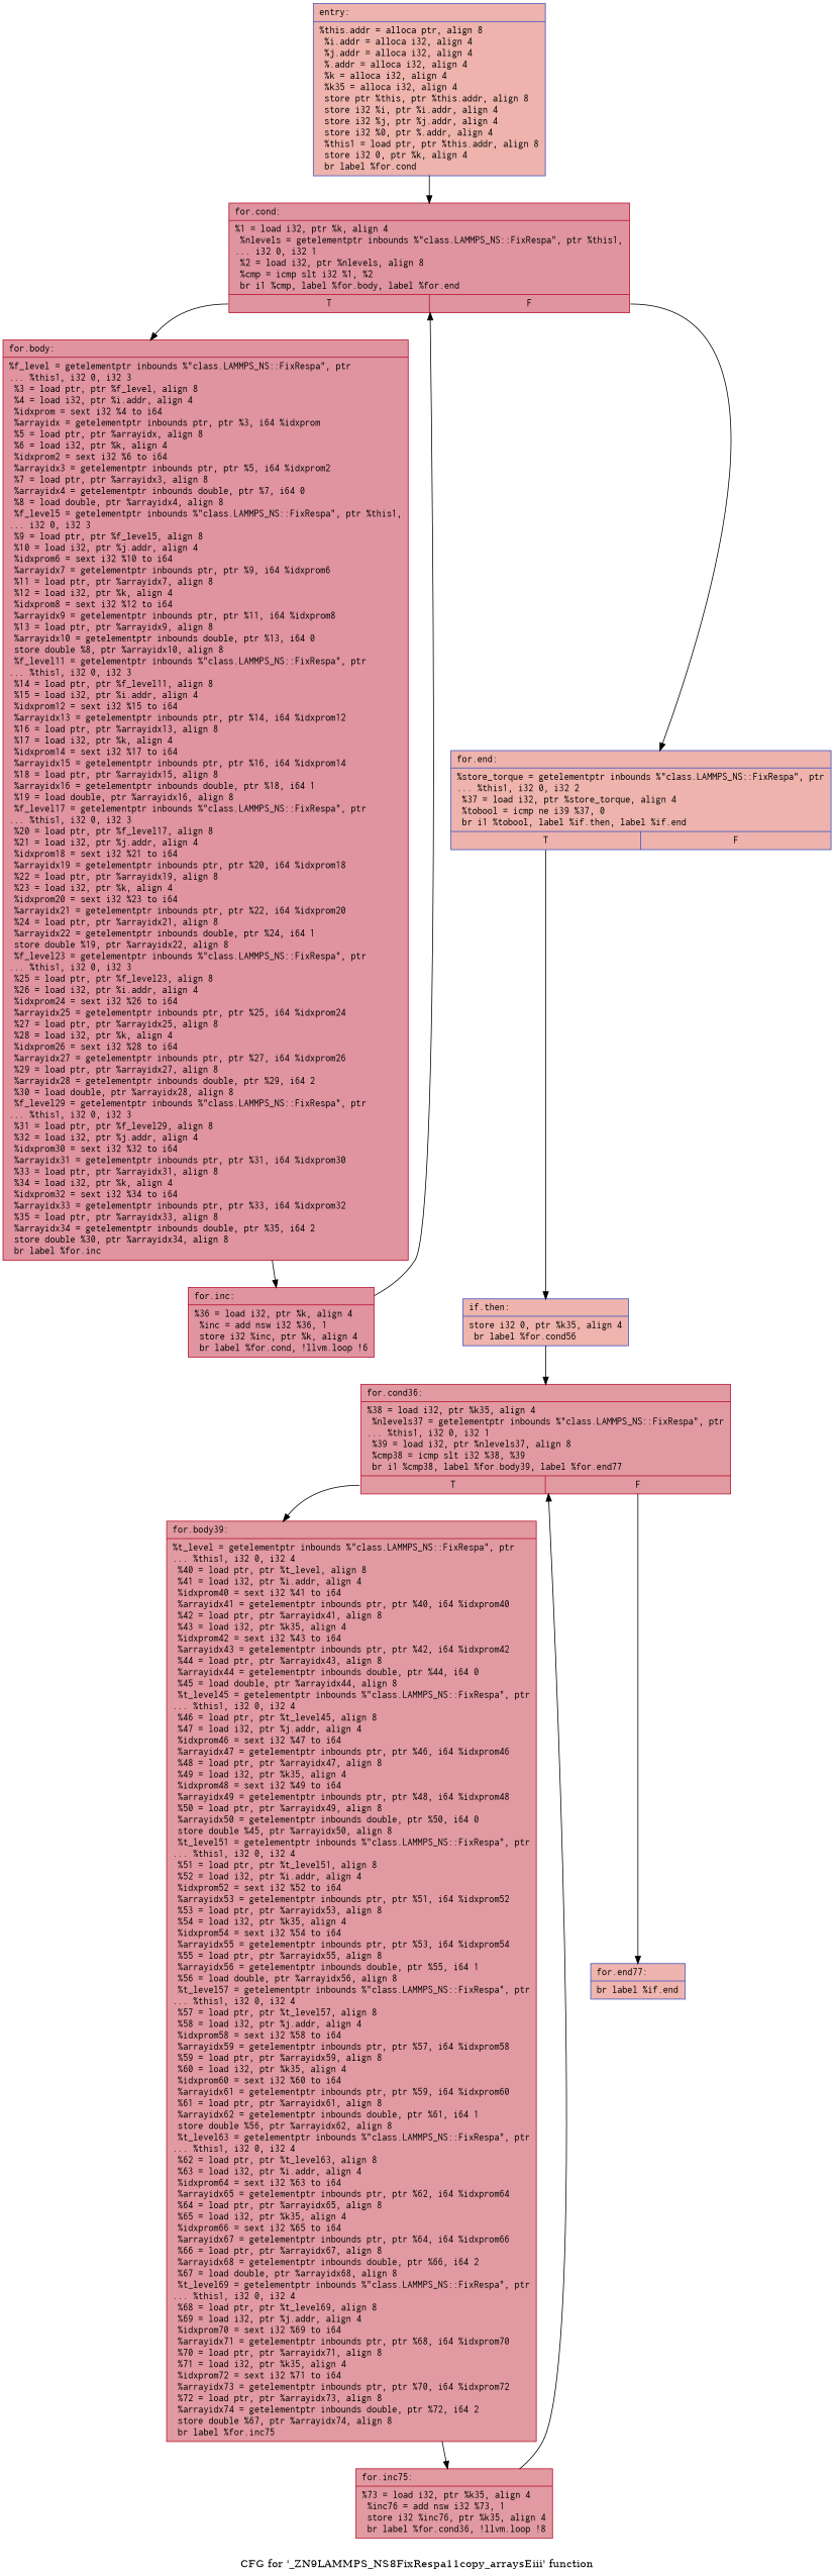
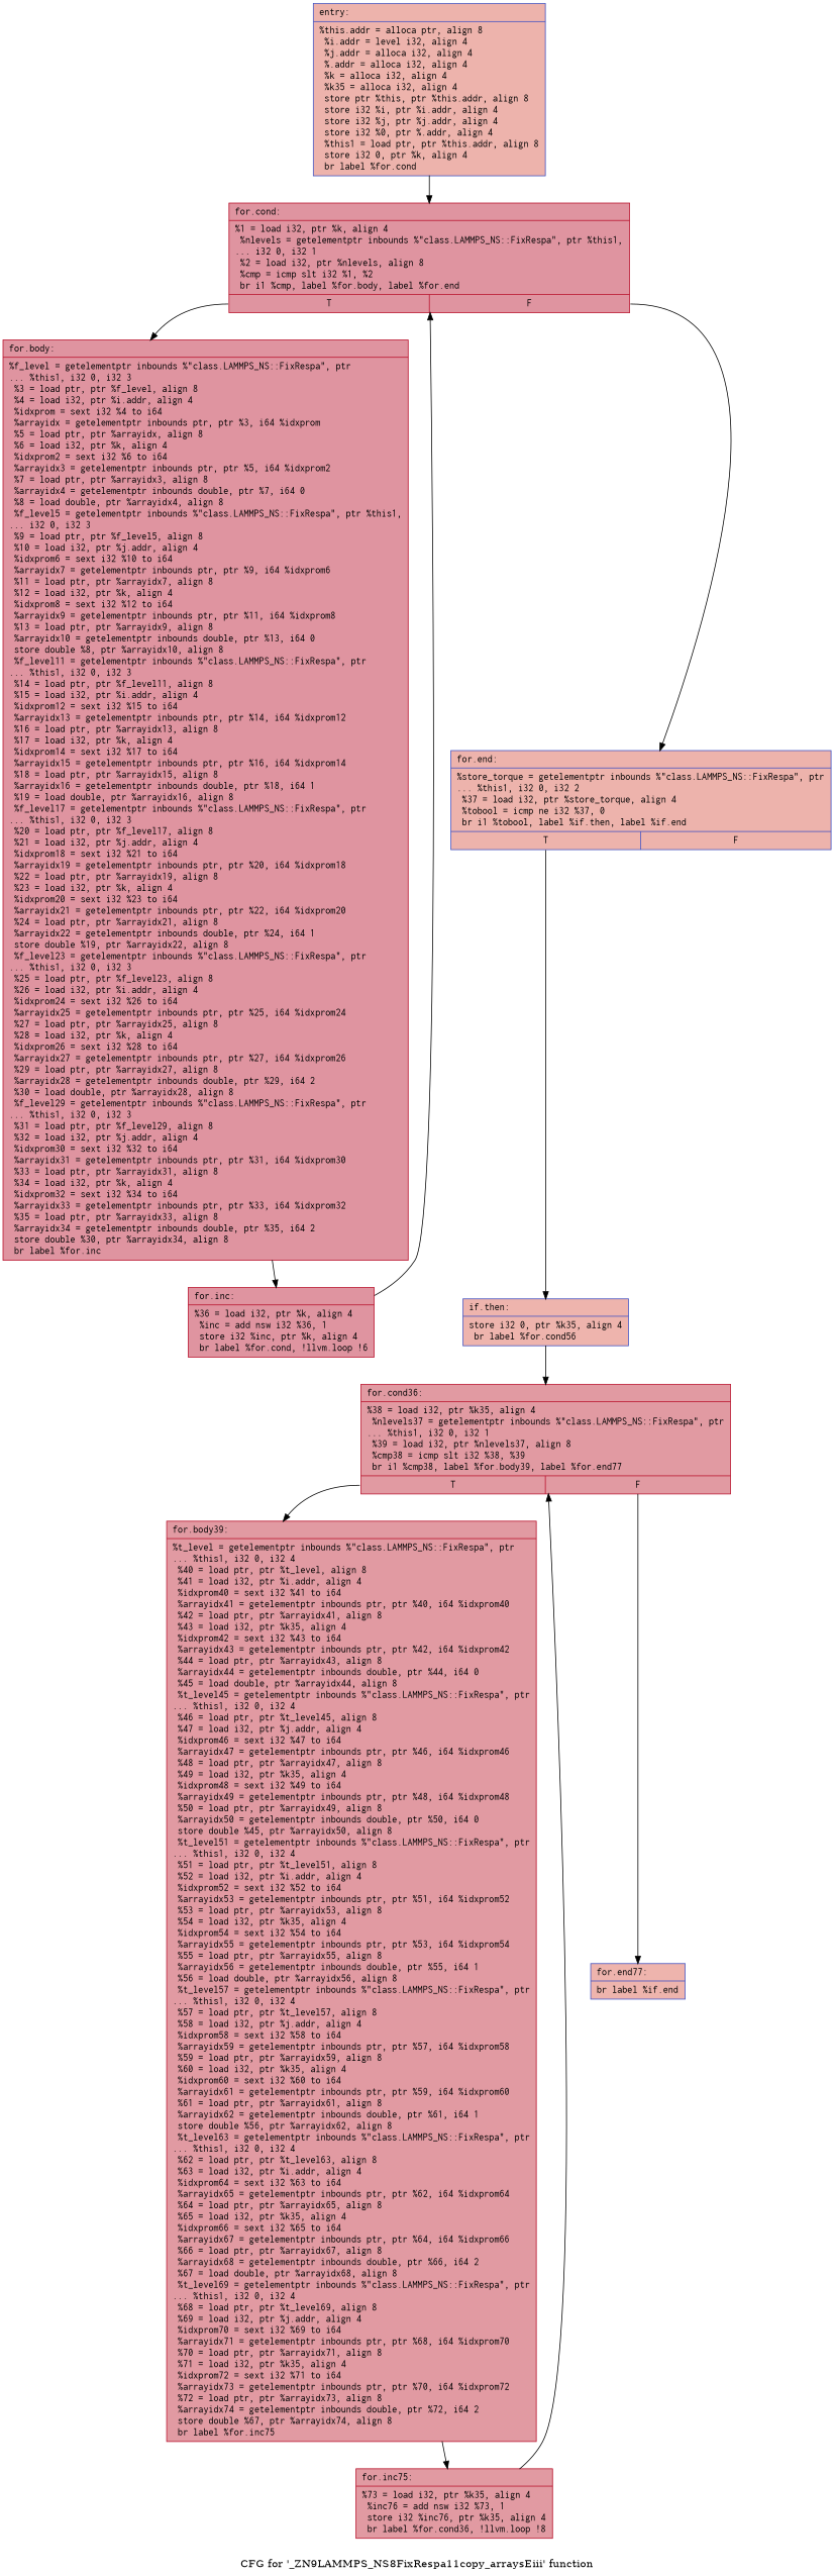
  digraph {
    label="CFG for '_ZN9LAMMPS_NS8FixRespa11copy_arraysEiii' function"
    node [color="#b70d28ff" fillcolor="#b70d2870" fontname=Courier shape=record style=filled]
-   n1 [color="#3d50c3ff" fillcolor="#d6524470" label="{entry:\l|  %this.addr = alloca ptr, align 8\l  %i.addr = alloca i32, align 4\l  %j.addr = alloca i32, align 4\l  %.addr = alloca i32, align 4\l  %k = alloca i32, align 4\l  %k35 = alloca i32, align 4\l  store ptr %this, ptr %this.addr, align 8\l  store i32 %i, ptr %i.addr, align 4\l  store i32 %j, ptr %j.addr, align 4\l  store i32 %0, ptr %.addr, align 4\l  %this1 = load ptr, ptr %this.addr, align 8\l  store i32 0, ptr %k, align 4\l  br label %for.cond\l}"]
+   n1 [color="#3d50c3ff" fillcolor="#d6524470" label="{entry:\l|  %this.addr = alloca ptr, align 8\l  %i.addr = level i32, align 4\l  %j.addr = alloca i32, align 4\l  %.addr = alloca i32, align 4\l  %k = alloca i32, align 4\l  %k35 = alloca i32, align 4\l  store ptr %this, ptr %this.addr, align 8\l  store i32 %i, ptr %i.addr, align 4\l  store i32 %j, ptr %j.addr, align 4\l  store i32 %0, ptr %.addr, align 4\l  %this1 = load ptr, ptr %this.addr, align 8\l  store i32 0, ptr %k, align 4\l  br label %for.cond\l}"]
    n2 [label="{for.cond:\l|  %1 = load i32, ptr %k, align 4\l  %nlevels = getelementptr inbounds %\"class.LAMMPS_NS::FixRespa\", ptr %this1,\l... i32 0, i32 1\l  %2 = load i32, ptr %nlevels, align 8\l  %cmp = icmp slt i32 %1, %2\l  br i1 %cmp, label %for.body, label %for.end\l|{<s0>T|<s1>F}}"]
    n3 [label="{for.body:\l|  %f_level = getelementptr inbounds %\"class.LAMMPS_NS::FixRespa\", ptr\l... %this1, i32 0, i32 3\l  %3 = load ptr, ptr %f_level, align 8\l  %4 = load i32, ptr %i.addr, align 4\l  %idxprom = sext i32 %4 to i64\l  %arrayidx = getelementptr inbounds ptr, ptr %3, i64 %idxprom\l  %5 = load ptr, ptr %arrayidx, align 8\l  %6 = load i32, ptr %k, align 4\l  %idxprom2 = sext i32 %6 to i64\l  %arrayidx3 = getelementptr inbounds ptr, ptr %5, i64 %idxprom2\l  %7 = load ptr, ptr %arrayidx3, align 8\l  %arrayidx4 = getelementptr inbounds double, ptr %7, i64 0\l  %8 = load double, ptr %arrayidx4, align 8\l  %f_level5 = getelementptr inbounds %\"class.LAMMPS_NS::FixRespa\", ptr %this1,\l... i32 0, i32 3\l  %9 = load ptr, ptr %f_level5, align 8\l  %10 = load i32, ptr %j.addr, align 4\l  %idxprom6 = sext i32 %10 to i64\l  %arrayidx7 = getelementptr inbounds ptr, ptr %9, i64 %idxprom6\l  %11 = load ptr, ptr %arrayidx7, align 8\l  %12 = load i32, ptr %k, align 4\l  %idxprom8 = sext i32 %12 to i64\l  %arrayidx9 = getelementptr inbounds ptr, ptr %11, i64 %idxprom8\l  %13 = load ptr, ptr %arrayidx9, align 8\l  %arrayidx10 = getelementptr inbounds double, ptr %13, i64 0\l  store double %8, ptr %arrayidx10, align 8\l  %f_level11 = getelementptr inbounds %\"class.LAMMPS_NS::FixRespa\", ptr\l... %this1, i32 0, i32 3\l  %14 = load ptr, ptr %f_level11, align 8\l  %15 = load i32, ptr %i.addr, align 4\l  %idxprom12 = sext i32 %15 to i64\l  %arrayidx13 = getelementptr inbounds ptr, ptr %14, i64 %idxprom12\l  %16 = load ptr, ptr %arrayidx13, align 8\l  %17 = load i32, ptr %k, align 4\l  %idxprom14 = sext i32 %17 to i64\l  %arrayidx15 = getelementptr inbounds ptr, ptr %16, i64 %idxprom14\l  %18 = load ptr, ptr %arrayidx15, align 8\l  %arrayidx16 = getelementptr inbounds double, ptr %18, i64 1\l  %19 = load double, ptr %arrayidx16, align 8\l  %f_level17 = getelementptr inbounds %\"class.LAMMPS_NS::FixRespa\", ptr\l... %this1, i32 0, i32 3\l  %20 = load ptr, ptr %f_level17, align 8\l  %21 = load i32, ptr %j.addr, align 4\l  %idxprom18 = sext i32 %21 to i64\l  %arrayidx19 = getelementptr inbounds ptr, ptr %20, i64 %idxprom18\l  %22 = load ptr, ptr %arrayidx19, align 8\l  %23 = load i32, ptr %k, align 4\l  %idxprom20 = sext i32 %23 to i64\l  %arrayidx21 = getelementptr inbounds ptr, ptr %22, i64 %idxprom20\l  %24 = load ptr, ptr %arrayidx21, align 8\l  %arrayidx22 = getelementptr inbounds double, ptr %24, i64 1\l  store double %19, ptr %arrayidx22, align 8\l  %f_level23 = getelementptr inbounds %\"class.LAMMPS_NS::FixRespa\", ptr\l... %this1, i32 0, i32 3\l  %25 = load ptr, ptr %f_level23, align 8\l  %26 = load i32, ptr %i.addr, align 4\l  %idxprom24 = sext i32 %26 to i64\l  %arrayidx25 = getelementptr inbounds ptr, ptr %25, i64 %idxprom24\l  %27 = load ptr, ptr %arrayidx25, align 8\l  %28 = load i32, ptr %k, align 4\l  %idxprom26 = sext i32 %28 to i64\l  %arrayidx27 = getelementptr inbounds ptr, ptr %27, i64 %idxprom26\l  %29 = load ptr, ptr %arrayidx27, align 8\l  %arrayidx28 = getelementptr inbounds double, ptr %29, i64 2\l  %30 = load double, ptr %arrayidx28, align 8\l  %f_level29 = getelementptr inbounds %\"class.LAMMPS_NS::FixRespa\", ptr\l... %this1, i32 0, i32 3\l  %31 = load ptr, ptr %f_level29, align 8\l  %32 = load i32, ptr %j.addr, align 4\l  %idxprom30 = sext i32 %32 to i64\l  %arrayidx31 = getelementptr inbounds ptr, ptr %31, i64 %idxprom30\l  %33 = load ptr, ptr %arrayidx31, align 8\l  %34 = load i32, ptr %k, align 4\l  %idxprom32 = sext i32 %34 to i64\l  %arrayidx33 = getelementptr inbounds ptr, ptr %33, i64 %idxprom32\l  %35 = load ptr, ptr %arrayidx33, align 8\l  %arrayidx34 = getelementptr inbounds double, ptr %35, i64 2\l  store double %30, ptr %arrayidx34, align 8\l  br label %for.inc\l}"]
-   n4 [color="#3d50c3ff" fillcolor="#d6524470" label="{for.end:\l|  %store_torque = getelementptr inbounds %\"class.LAMMPS_NS::FixRespa\", ptr\l... %this1, i32 0, i32 2\l  %37 = load i32, ptr %store_torque, align 4\l  %tobool = icmp ne i39 %37, 0\l  br i1 %tobool, label %if.then, label %if.end\l|{<s0>T|<s1>F}}"]
+   n4 [color="#3d50c3ff" fillcolor="#d6524470" label="{for.end:\l|  %store_torque = getelementptr inbounds %\"class.LAMMPS_NS::FixRespa\", ptr\l... %this1, i32 0, i32 2\l  %37 = load i32, ptr %store_torque, align 4\l  %tobool = icmp ne i32 %37, 0\l  br i1 %tobool, label %if.then, label %if.end\l|{<s0>T|<s1>F}}"]
    n5 [label="{for.inc:\l|  %36 = load i32, ptr %k, align 4\l  %inc = add nsw i32 %36, 1\l  store i32 %inc, ptr %k, align 4\l  br label %for.cond, !llvm.loop !6\l}"]
    n6 [color="#3d50c3ff" fillcolor="#d8564670" label="{if.then:\l|  store i32 0, ptr %k35, align 4\l  br label %for.cond56\l}"]
    n7 [fillcolor="#bb1b2c70" label="{for.cond36:\l|  %38 = load i32, ptr %k35, align 4\l  %nlevels37 = getelementptr inbounds %\"class.LAMMPS_NS::FixRespa\", ptr\l... %this1, i32 0, i32 1\l  %39 = load i32, ptr %nlevels37, align 8\l  %cmp38 = icmp slt i32 %38, %39\l  br i1 %cmp38, label %for.body39, label %for.end77\l|{<s0>T|<s1>F}}"]
    n8 [fillcolor="#bb1b2c70" label="{for.body39:\l|  %t_level = getelementptr inbounds %\"class.LAMMPS_NS::FixRespa\", ptr\l... %this1, i32 0, i32 4\l  %40 = load ptr, ptr %t_level, align 8\l  %41 = load i32, ptr %i.addr, align 4\l  %idxprom40 = sext i32 %41 to i64\l  %arrayidx41 = getelementptr inbounds ptr, ptr %40, i64 %idxprom40\l  %42 = load ptr, ptr %arrayidx41, align 8\l  %43 = load i32, ptr %k35, align 4\l  %idxprom42 = sext i32 %43 to i64\l  %arrayidx43 = getelementptr inbounds ptr, ptr %42, i64 %idxprom42\l  %44 = load ptr, ptr %arrayidx43, align 8\l  %arrayidx44 = getelementptr inbounds double, ptr %44, i64 0\l  %45 = load double, ptr %arrayidx44, align 8\l  %t_level45 = getelementptr inbounds %\"class.LAMMPS_NS::FixRespa\", ptr\l... %this1, i32 0, i32 4\l  %46 = load ptr, ptr %t_level45, align 8\l  %47 = load i32, ptr %j.addr, align 4\l  %idxprom46 = sext i32 %47 to i64\l  %arrayidx47 = getelementptr inbounds ptr, ptr %46, i64 %idxprom46\l  %48 = load ptr, ptr %arrayidx47, align 8\l  %49 = load i32, ptr %k35, align 4\l  %idxprom48 = sext i32 %49 to i64\l  %arrayidx49 = getelementptr inbounds ptr, ptr %48, i64 %idxprom48\l  %50 = load ptr, ptr %arrayidx49, align 8\l  %arrayidx50 = getelementptr inbounds double, ptr %50, i64 0\l  store double %45, ptr %arrayidx50, align 8\l  %t_level51 = getelementptr inbounds %\"class.LAMMPS_NS::FixRespa\", ptr\l... %this1, i32 0, i32 4\l  %51 = load ptr, ptr %t_level51, align 8\l  %52 = load i32, ptr %i.addr, align 4\l  %idxprom52 = sext i32 %52 to i64\l  %arrayidx53 = getelementptr inbounds ptr, ptr %51, i64 %idxprom52\l  %53 = load ptr, ptr %arrayidx53, align 8\l  %54 = load i32, ptr %k35, align 4\l  %idxprom54 = sext i32 %54 to i64\l  %arrayidx55 = getelementptr inbounds ptr, ptr %53, i64 %idxprom54\l  %55 = load ptr, ptr %arrayidx55, align 8\l  %arrayidx56 = getelementptr inbounds double, ptr %55, i64 1\l  %56 = load double, ptr %arrayidx56, align 8\l  %t_level57 = getelementptr inbounds %\"class.LAMMPS_NS::FixRespa\", ptr\l... %this1, i32 0, i32 4\l  %57 = load ptr, ptr %t_level57, align 8\l  %58 = load i32, ptr %j.addr, align 4\l  %idxprom58 = sext i32 %58 to i64\l  %arrayidx59 = getelementptr inbounds ptr, ptr %57, i64 %idxprom58\l  %59 = load ptr, ptr %arrayidx59, align 8\l  %60 = load i32, ptr %k35, align 4\l  %idxprom60 = sext i32 %60 to i64\l  %arrayidx61 = getelementptr inbounds ptr, ptr %59, i64 %idxprom60\l  %61 = load ptr, ptr %arrayidx61, align 8\l  %arrayidx62 = getelementptr inbounds double, ptr %61, i64 1\l  store double %56, ptr %arrayidx62, align 8\l  %t_level63 = getelementptr inbounds %\"class.LAMMPS_NS::FixRespa\", ptr\l... %this1, i32 0, i32 4\l  %62 = load ptr, ptr %t_level63, align 8\l  %63 = load i32, ptr %i.addr, align 4\l  %idxprom64 = sext i32 %63 to i64\l  %arrayidx65 = getelementptr inbounds ptr, ptr %62, i64 %idxprom64\l  %64 = load ptr, ptr %arrayidx65, align 8\l  %65 = load i32, ptr %k35, align 4\l  %idxprom66 = sext i32 %65 to i64\l  %arrayidx67 = getelementptr inbounds ptr, ptr %64, i64 %idxprom66\l  %66 = load ptr, ptr %arrayidx67, align 8\l  %arrayidx68 = getelementptr inbounds double, ptr %66, i64 2\l  %67 = load double, ptr %arrayidx68, align 8\l  %t_level69 = getelementptr inbounds %\"class.LAMMPS_NS::FixRespa\", ptr\l... %this1, i32 0, i32 4\l  %68 = load ptr, ptr %t_level69, align 8\l  %69 = load i32, ptr %j.addr, align 4\l  %idxprom70 = sext i32 %69 to i64\l  %arrayidx71 = getelementptr inbounds ptr, ptr %68, i64 %idxprom70\l  %70 = load ptr, ptr %arrayidx71, align 8\l  %71 = load i32, ptr %k35, align 4\l  %idxprom72 = sext i32 %71 to i64\l  %arrayidx73 = getelementptr inbounds ptr, ptr %70, i64 %idxprom72\l  %72 = load ptr, ptr %arrayidx73, align 8\l  %arrayidx74 = getelementptr inbounds double, ptr %72, i64 2\l  store double %67, ptr %arrayidx74, align 8\l  br label %for.inc75\l}"]
    n9 [color="#3d50c3ff" fillcolor="#d8564670" label="{for.end77:\l|  br label %if.end\l}"]
    n10 [fillcolor="#bb1b2c70" label="{for.inc75:\l|  %73 = load i32, ptr %k35, align 4\l  %inc76 = add nsw i32 %73, 1\l  store i32 %inc76, ptr %k35, align 4\l  br label %for.cond36, !llvm.loop !8\l}"]
    n1 -> n2
    n2 -> n3 [tailport=s0]
    n2 -> n4 [tailport=s1]
    n3 -> n5
    n4 -> n6 [tailport=s0]
    n5 -> n2
    n6 -> n7
    n7 -> n8 [tailport=s0]
    n7 -> n9 [tailport=s1]
    n8 -> n10
    n10 -> n7
  }
